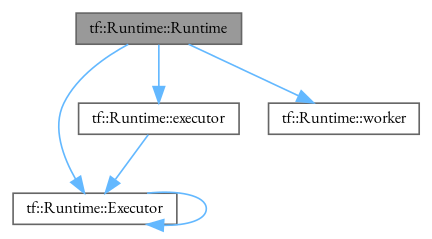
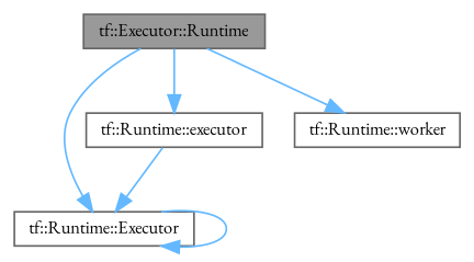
  digraph {
    rankdir=TB
    fontname="EB Garamond"
    node [color=grey40 fillcolor=white fontname="EB Garamond" fontsize=10 shape=box style=filled]
    edge [color=steelblue1 fontname="EB Garamond" fontsize=10 labelfontname=Helvetica labelfontsize=10 style=solid]
-   n1 [color=gray40 fillcolor=grey60 fontcolor=black height=0.2 label="tf::Runtime::Runtime" width=0.4]
+   n1 [color=gray40 fillcolor=grey60 fontcolor=black height=0.2 label="tf::Executor::Runtime" width=0.4]
    n2 [height=0.2 label="tf::Runtime::Executor" width=0.4]
    n3 [height=0.2 label="tf::Runtime::executor" width=0.4]
    n4 [height=0.2 label="tf::Runtime::worker" width=0.4]
    n1 -> n2
    n1 -> n3
    n1 -> n4
    n2 -> n2
    n3 -> n2
  }
